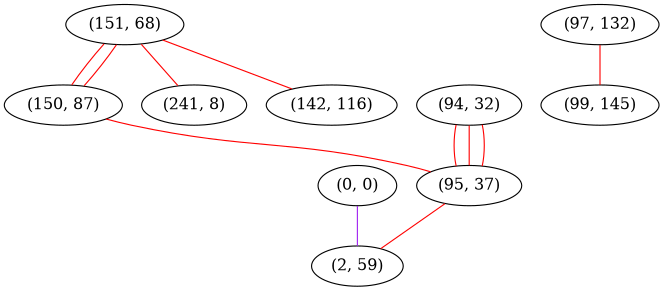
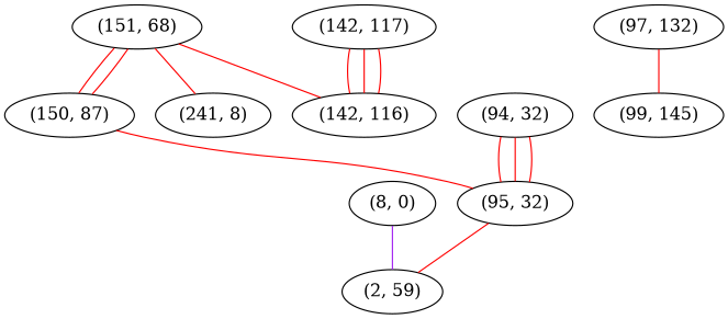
  graph {
    edge [color=red weight=1]
-   "(0, 0)"
+   "(0, 0)" [label="(8, 0)"]
    "(2, 59)"
    n3 [label="(151, 68)"]
    n4 [label="(150, 87)"]
    n5 [label="(241, 8)"]
    "(142, 116)"
-   "(95, 32)" [label="(95, 37)"]
+   "(95, 32)"
    "(94, 32)"
+   "(142, 117)"
    "(97, 132)"
    "(99, 145)"
    "(0, 0)" -- "(2, 59)" [color=purple weight=4]
    n3 -- n4
    n3 -- n4
    n3 -- n5
    n3 -- "(142, 116)"
    n4 -- "(95, 32)"
    "(95, 32)" -- "(2, 59)"
    "(94, 32)" -- "(95, 32)"
    "(94, 32)" -- "(95, 32)"
    "(94, 32)" -- "(95, 32)"
+   "(142, 117)" -- "(142, 116)"
+   "(142, 117)" -- "(142, 116)"
+   "(142, 117)" -- "(142, 116)"
    "(97, 132)" -- "(99, 145)"
  }
